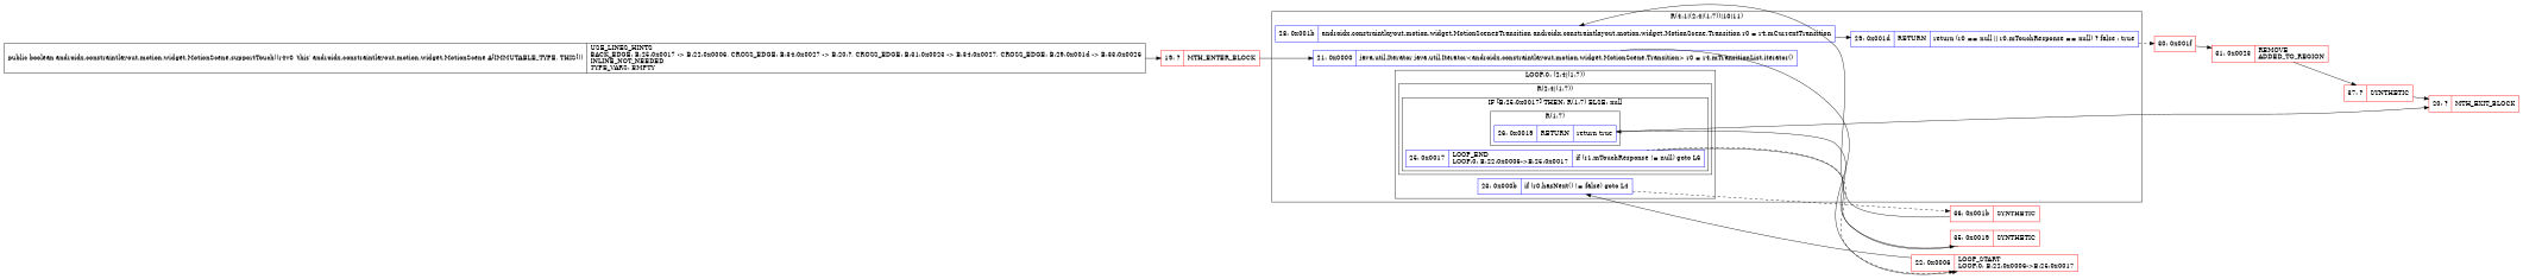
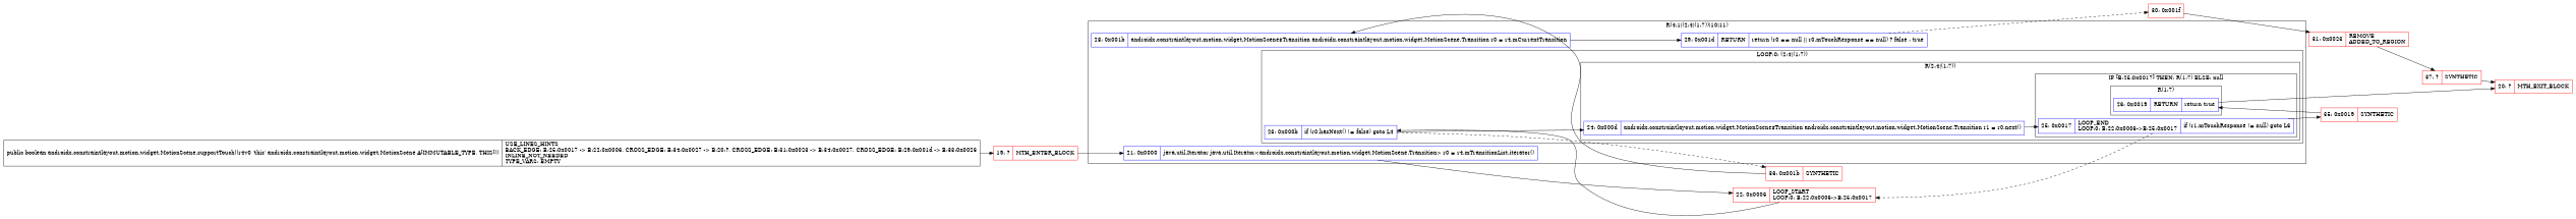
  digraph {
    rankdir=LR
    node [color=red shape=record]
    n1 [color=blue label="{26\:\ 0x0019|RETURN\l|return true\l}"]
    n2 [color=blue label="{25\:\ 0x0017|LOOP_END\lLOOP:0: B:22:0x0006\-\>B:25:0x0017\l|if (r1.mTouchResponse != null) goto L6\l}"]
+   n3 [color=blue label="{24\:\ 0x000d|androidx.constraintlayout.motion.widget.MotionScene$Transition androidx.constraintlayout.motion.widget.MotionScene.Transition r1 = r0.next()\l}"]
    n4 [color=blue label="{23\:\ 0x000b|if (r0.hasNext() != false) goto L4\l}"]
    n5 [color=blue label="{21\:\ 0x0000|java.util.Iterator java.util.Iterator\<androidx.constraintlayout.motion.widget.MotionScene.Transition\> r0 = r4.mTransitionList.iterator()\l}"]
    n6 [color=blue label="{28\:\ 0x001b|androidx.constraintlayout.motion.widget.MotionScene$Transition androidx.constraintlayout.motion.widget.MotionScene.Transition r0 = r4.mCurrentTransition\l}"]
    n7 [color=blue label="{29\:\ 0x001d|RETURN\l|return (r0 == null \|\| r0.mTouchResponse == null) ? false : true\l}"]
    n8 [label="{20\:\ ?|MTH_EXIT_BLOCK\l}"]
    n9 [label="{22\:\ 0x0006|LOOP_START\lLOOP:0: B:22:0x0006\-\>B:25:0x0017\l}"]
    n10 [label="{35\:\ 0x0019|SYNTHETIC\l}"]
    n11 [label="{36\:\ 0x001b|SYNTHETIC\l}"]
    n12 [label="{30\:\ 0x001f}"]
    n13 [label="{31\:\ 0x0023|REMOVE\lADDED_TO_REGION\l}"]
    n14 [label="{19\:\ ?|MTH_ENTER_BLOCK\l}"]
    n15 [label="{37\:\ ?|SYNTHETIC\l}"]
    n16 [label="{public boolean androidx.constraintlayout.motion.widget.MotionScene.supportTouch((r4v0 'this' androidx.constraintlayout.motion.widget.MotionScene A[IMMUTABLE_TYPE, THIS]))  | USE_LINES_HINTS\lBACK_EDGE: B:25:0x0017 \-\> B:22:0x0006, CROSS_EDGE: B:34:0x0027 \-\> B:20:?, CROSS_EDGE: B:31:0x0023 \-\> B:34:0x0027, CROSS_EDGE: B:29:0x001d \-\> B:33:0x0026\lINLINE_NOT_NEEDED\lTYPE_VARS: EMPTY\l}" color=""]
    subgraph cluster_1 {
      label="R(4:1|(2:4|(1:7))|10|11)"
      n5
      n6
      n7
      subgraph cluster_2 {
        label="LOOP:0: (2:4|(1:7))"
        n4
        subgraph cluster_3 {
          label="R(2:4|(1:7))"
+         n3
          subgraph cluster_4 {
            label="IF [B:25:0x0017] THEN: R(1:7) ELSE: null"
            n2
            subgraph cluster_5 {
              label="R(1:7)"
              n1
            }
          }
        }
      }
    }
    n1 -> n8
    n2 -> n9 [style=dashed]
    n2 -> n10
+   n3 -> n2
+   n4 -> n3
    n4 -> n11 [style=dashed]
    n5 -> n9
    n6 -> n7
    n7 -> n12 [style=dashed]
    n9 -> n4
    n10 -> n1
    n11 -> n6
    n12 -> n13
    n13 -> n15
    n14 -> n5
    n15 -> n8
    n16 -> n14
  }
